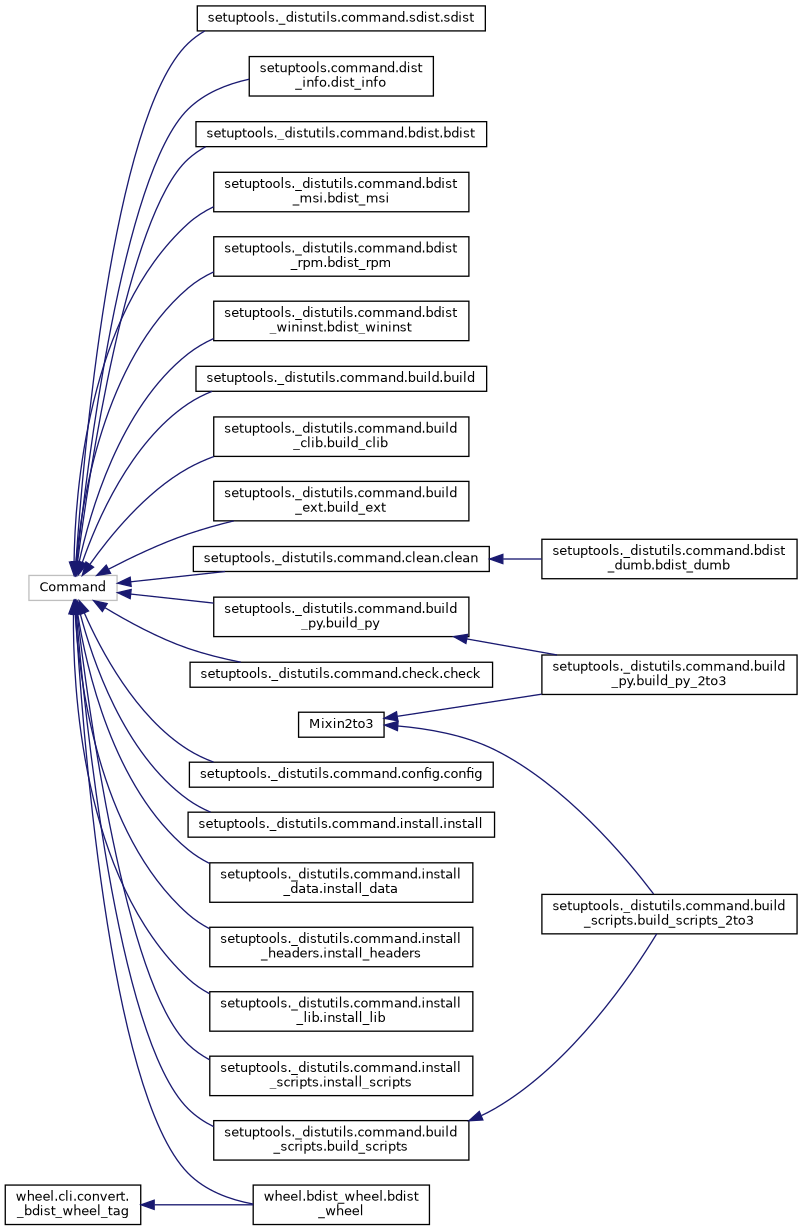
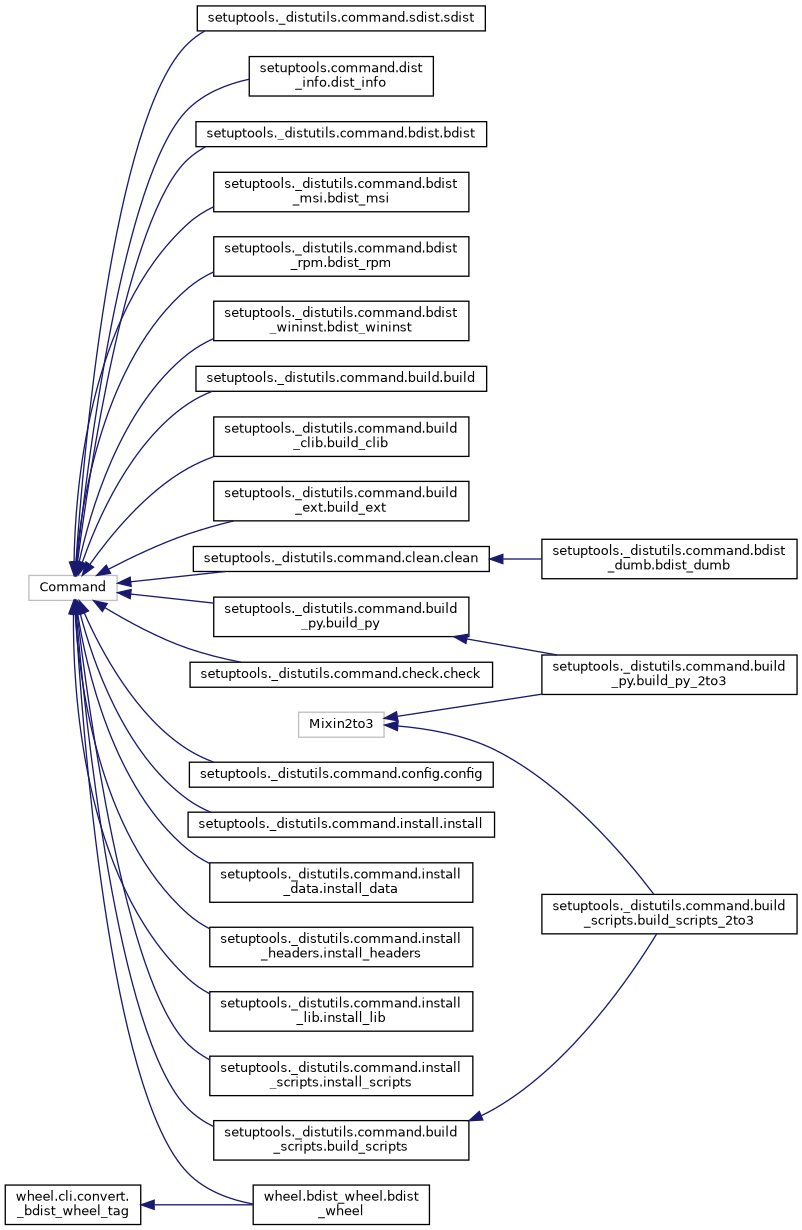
  digraph {
    rankdir=LR
    node [color=black fillcolor=white fontname=Helvetica fontsize=10 shape=record style=filled]
    edge [color=midnightblue dir=back fontname=Helvetica fontsize=10 labelfontname=Helvetica labelfontsize=10 style=solid]
    n1 [color=grey75 height=0.2 label=Command width=0.4]
    n2 [height=0.2 label="setuptools._distutils.command.bdist.bdist" width=0.4]
    n3 [height=0.2 label="setuptools._distutils.command.bdist\l_msi.bdist_msi" width=0.4]
    n4 [height=0.2 label="setuptools._distutils.command.bdist\l_rpm.bdist_rpm" width=0.4]
    n5 [height=0.2 label="setuptools._distutils.command.bdist\l_wininst.bdist_wininst" width=0.4]
    n6 [height=0.2 label="setuptools._distutils.command.build.build" width=0.4]
    n7 [height=0.2 label="setuptools._distutils.command.build\l_clib.build_clib" width=0.4]
    n8 [height=0.2 label="setuptools._distutils.command.build\l_ext.build_ext" width=0.4]
    n9 [height=0.2 label="setuptools._distutils.command.build\l_py.build_py" width=0.4]
    n10 [height=0.2 label="setuptools._distutils.command.build\l_scripts.build_scripts" width=0.4]
    n11 [height=0.2 label="setuptools._distutils.command.check.check" width=0.4]
    n12 [height=0.2 label="setuptools._distutils.command.clean.clean" width=0.4]
    n13 [height=0.2 label="setuptools._distutils.command.config.config" width=0.4]
    n14 [height=0.2 label="setuptools._distutils.command.install.install" width=0.4]
    n15 [height=0.2 label="setuptools._distutils.command.install\l_data.install_data" width=0.4]
    n16 [height=0.2 label="setuptools._distutils.command.install\l_headers.install_headers" width=0.4]
    n17 [height=0.2 label="setuptools._distutils.command.install\l_lib.install_lib" width=0.4]
    n18 [height=0.2 label="setuptools._distutils.command.install\l_scripts.install_scripts" width=0.4]
    n19 [height=0.2 label="setuptools._distutils.command.sdist.sdist" width=0.4]
    n20 [height=0.2 label="setuptools.command.dist\l_info.dist_info" width=0.4]
    n21 [height=0.2 label="wheel.bdist_wheel.bdist\l_wheel" width=0.4]
    n22 [height=0.2 label="setuptools._distutils.command.bdist\l_dumb.bdist_dumb" width=0.4]
    n23 [height=0.2 label="setuptools._distutils.command.build\l_py.build_py_2to3" width=0.4]
    n24 [height=0.2 label="setuptools._distutils.command.build\l_scripts.build_scripts_2to3" width=0.4]
    n25 [height=0.2 label="wheel.cli.convert.\l_bdist_wheel_tag" width=0.4]
-   n26 [height=0.2 label=Mixin2to3 width=0.4]
+   n26 [color=grey75 height=0.2 label=Mixin2to3 width=0.4]
    n1 -> n2
    n1 -> n3
    n1 -> n4
    n1 -> n5
    n1 -> n6
    n1 -> n7
    n1 -> n8
    n1 -> n9
    n1 -> n10
    n1 -> n11
    n1 -> n12
    n1 -> n13
    n1 -> n14
    n1 -> n15
    n1 -> n16
    n1 -> n17
    n1 -> n18
    n1 -> n19
    n1 -> n20
    n1 -> n21
    n9 -> n23
    n10 -> n24
    n12 -> n22
    n25 -> n21
    n26 -> n23
    n26 -> n24
  }
